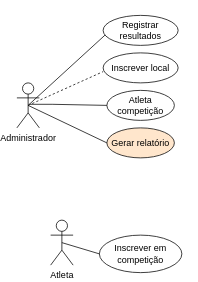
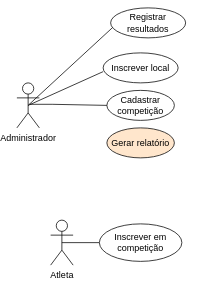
  <mxCell id="0" />
  <mxCell id="1" parent="0" />
- <mxCell id="2" style="edgeStyle=none;rounded=0;orthogonalLoop=1;jettySize=auto;html=1;exitX=0.5;exitY=0.5;exitDx=0;exitDy=0;exitPerimeter=0;entryX=0;entryY=0.5;entryDx=0;entryDy=0;endArrow=none;endFill=0;" edge="1" parent="1" source="3" target="13"><mxGeometry relative="1" as="geometry" /></mxCell>
  <mxCell id="3" value="Administrador" style="shape=umlActor;verticalLabelPosition=bottom;verticalAlign=top;html=1;outlineConnect=0;" vertex="1" parent="1"><mxGeometry x="20" y="110" width="30" height="60" as="geometry" /></mxCell>
  <mxCell id="4" style="edgeStyle=none;rounded=0;orthogonalLoop=1;jettySize=auto;html=1;exitX=0.5;exitY=0.5;exitDx=0;exitDy=0;exitPerimeter=0;endArrow=none;endFill=0;entryX=0;entryY=0.5;entryDx=0;entryDy=0;" edge="1" parent="1" source="5" target="6"><mxGeometry relative="1" as="geometry"><mxPoint x="120" y="279.667" as="targetPoint" /></mxGeometry></mxCell>
  <mxCell id="5" value="Atleta" style="shape=umlActor;verticalLabelPosition=bottom;verticalAlign=top;html=1;outlineConnect=0;" vertex="1" parent="1"><mxGeometry x="65" y="293" width="30" height="60" as="geometry" /></mxCell>
- <mxCell id="6" value="Inscrever em competição" style="ellipse;whiteSpace=wrap;html=1;" vertex="1" parent="1"><mxGeometry x="130" y="313" width="110" height="50" as="geometry" /></mxCell>
- <mxCell id="7" value="Atleta competição" style="ellipse;whiteSpace=wrap;html=1;" vertex="1" parent="1"><mxGeometry x="140" y="120" width="90" height="40" as="geometry" /></mxCell>
+ <mxCell id="6" value="Inscrever em competição" style="ellipse;whiteSpace=wrap;html=1;" vertex="1" parent="1"><mxGeometry x="130" y="298" width="110" height="50" as="geometry" /></mxCell>
+ <mxCell id="7" value="Cadastrar competição" style="ellipse;whiteSpace=wrap;html=1;" vertex="1" parent="1"><mxGeometry x="140" y="120" width="90" height="40" as="geometry" /></mxCell>
  <mxCell id="8" value="" style="endArrow=none;html=1;rounded=0;entryX=0;entryY=0.5;entryDx=0;entryDy=0;" edge="1" parent="1" target="7"><mxGeometry width="50" height="50" relative="1" as="geometry"><mxPoint x="37" y="138.58" as="sourcePoint" /><mxPoint x="127" y="139" as="targetPoint" /><Array as="points"><mxPoint x="67" y="138.58" /></Array></mxGeometry></mxCell>
  <mxCell id="9" value="Inscrever local" style="ellipse;whiteSpace=wrap;html=1;" vertex="1" parent="1"><mxGeometry x="135" y="70" width="100" height="40" as="geometry" /></mxCell>
- <mxCell id="10" style="edgeStyle=none;rounded=0;orthogonalLoop=1;jettySize=auto;html=1;exitX=0.5;exitY=0.5;exitDx=0;exitDy=0;exitPerimeter=0;entryX=0;entryY=0.625;entryDx=0;entryDy=0;entryPerimeter=0;endArrow=none;endFill=0;dashed=1;" edge="1" parent="1" source="3" target="9"><mxGeometry relative="1" as="geometry" /></mxCell>
- <mxCell id="11" value="Registrar resultados" style="ellipse;whiteSpace=wrap;html=1;" vertex="1" parent="1"><mxGeometry x="135" y="20" width="100" height="40" as="geometry" /></mxCell>
+ <mxCell id="10" style="edgeStyle=none;rounded=0;orthogonalLoop=1;jettySize=auto;html=1;exitX=0.5;exitY=0.5;exitDx=0;exitDy=0;exitPerimeter=0;entryX=0;entryY=0.625;entryDx=0;entryDy=0;entryPerimeter=0;endArrow=none;endFill=0;" edge="1" parent="1" source="3" target="9"><mxGeometry relative="1" as="geometry" /></mxCell>
+ <mxCell id="11" value="Registrar resultados" style="ellipse;whiteSpace=wrap;html=1;" vertex="1" parent="1"><mxGeometry x="145" y="10" width="100" height="40" as="geometry" /></mxCell>
  <mxCell id="12" style="edgeStyle=none;rounded=0;orthogonalLoop=1;jettySize=auto;html=1;exitX=0.5;exitY=0.5;exitDx=0;exitDy=0;exitPerimeter=0;entryX=0.025;entryY=0.658;entryDx=0;entryDy=0;entryPerimeter=0;endArrow=none;endFill=0;" edge="1" parent="1" source="3" target="11"><mxGeometry relative="1" as="geometry" /></mxCell>
  <mxCell id="13" value="Gerar relatório" style="ellipse;whiteSpace=wrap;html=1;fillColor=#ffe6cc;" vertex="1" parent="1"><mxGeometry x="140" y="170" width="90" height="40" as="geometry" /></mxCell>
